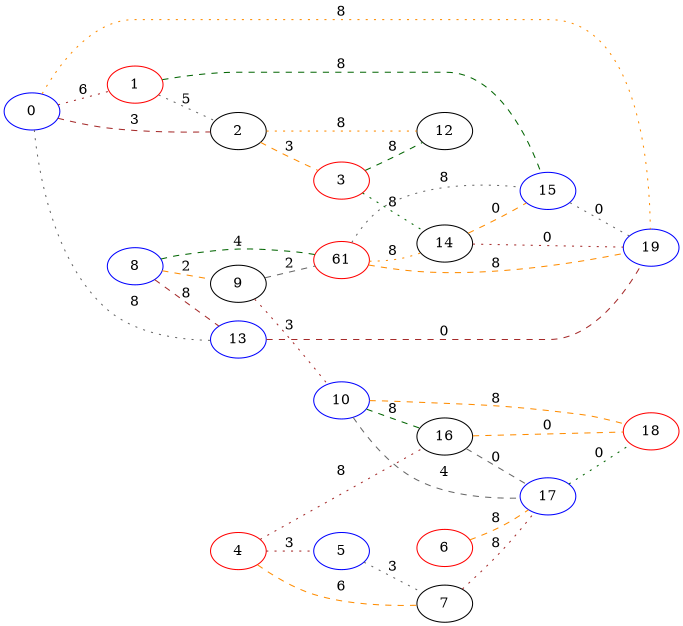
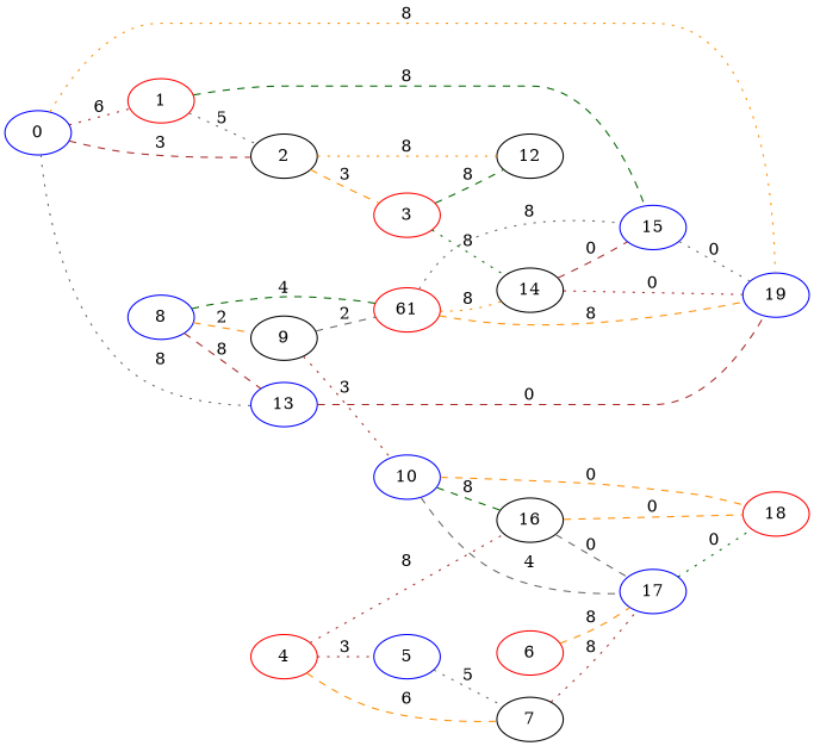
  graph {
    rankdir=LR
    node [color=blue weight=1]
    edge [color=darkorange style=dashed]
    1 [color=red]
    0
    2 [color=black]
    13 [weight=3]
    19 [weight=3]
    15 [weight=3]
    3 [color=red]
    12 [color=black weight=4]
    14 [color=black weight=3]
    4 [color=red]
    5
    7 [color=black]
    16 [color=black weight=3]
    17 [weight=3]
    18 [color=red weight=3]
    6 [color=red]
    8
    9 [color=black]
    n19 [color=red label=61]
    10
    1 -- 2 [color=gray40 label=5 style=dotted]
    1 -- 15 [color=darkgreen label=8]
    0 -- 1 [color=brown label=6 style=dotted]
    0 -- 2 [color=brown label=3]
    0 -- 13 [color=gray40 label=8 style=dotted]
    0 -- 19 [label=8 style=dotted]
    2 -- 3 [label=3]
    2 -- 12 [label=8 style=dotted]
    13 -- 19 [color=brown label=0]
    15 -- 19 [color=gray40 label=0 style=dotted]
    3 -- 12 [color=darkgreen label=8]
    3 -- 14 [color=darkgreen label=8 style=dotted]
    14 -- 19 [color=brown label=0 style=dotted]
-   14 -- 15 [label=0]
+   14 -- 15 [color=brown label=0]
    4 -- 5 [color=brown label=3 style=dotted]
    4 -- 7 [label=6]
    4 -- 16 [color=brown label=8 style=dotted]
-   5 -- 7 [color=gray40 label=3 style=dotted]
+   5 -- 7 [color=gray40 label=5 style=dotted]
    7 -- 17 [color=brown label=8 style=dotted]
    16 -- 17 [color=gray40 label=0]
    16 -- 18 [label=0]
    17 -- 18 [color=darkgreen label=0 style=dotted]
    6 -- 17 [label=8]
    8 -- 13 [color=brown label=8]
    8 -- 9 [label=2]
    8 -- n19 [color=darkgreen label=4]
    9 -- n19 [color=gray40 label=2]
    9 -- 10 [color=brown label=3 style=dotted]
    n19 -- 19 [label=8]
    n19 -- 15 [color=gray40 label=8 style=dotted]
    n19 -- 14 [label=8 style=dotted]
    10 -- 16 [color=darkgreen label=8]
    10 -- 17 [color=gray40 label=4]
-   10 -- 18 [label=8]
+   10 -- 18 [label=0]
  }
